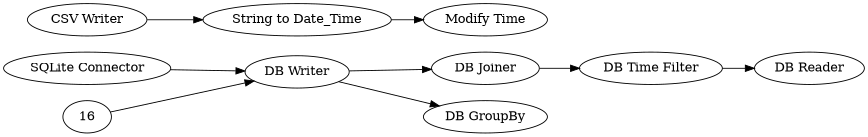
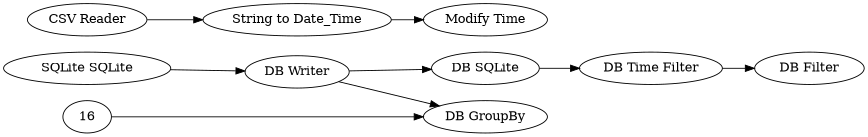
  digraph {
    rankdir=LR
-   n1 [label="SQLite Connector"]
+   n1 [label="SQLite SQLite"]
    n2 [label="DB Writer"]
    n3 [label="DB GroupBy"]
-   n4 [label="DB Joiner"]
+   n4 [label="DB SQLite"]
    n5 [label="DB Time Filter"]
-   n6 [label="DB Reader"]
+   n6 [label="DB Filter"]
    n7 [label="String to Date_Time"]
    n8 [label="Modify Time"]
-   n9 [label="CSV Writer"]
+   n9 [label="CSV Reader"]
    n10 [label=16]
    n1 -> n2
    n2 -> n3
    n2 -> n4
    n4 -> n5
    n5 -> n6
    n7 -> n8
    n9 -> n7
-   n10 -> n2
+   n10 -> n3
  }
